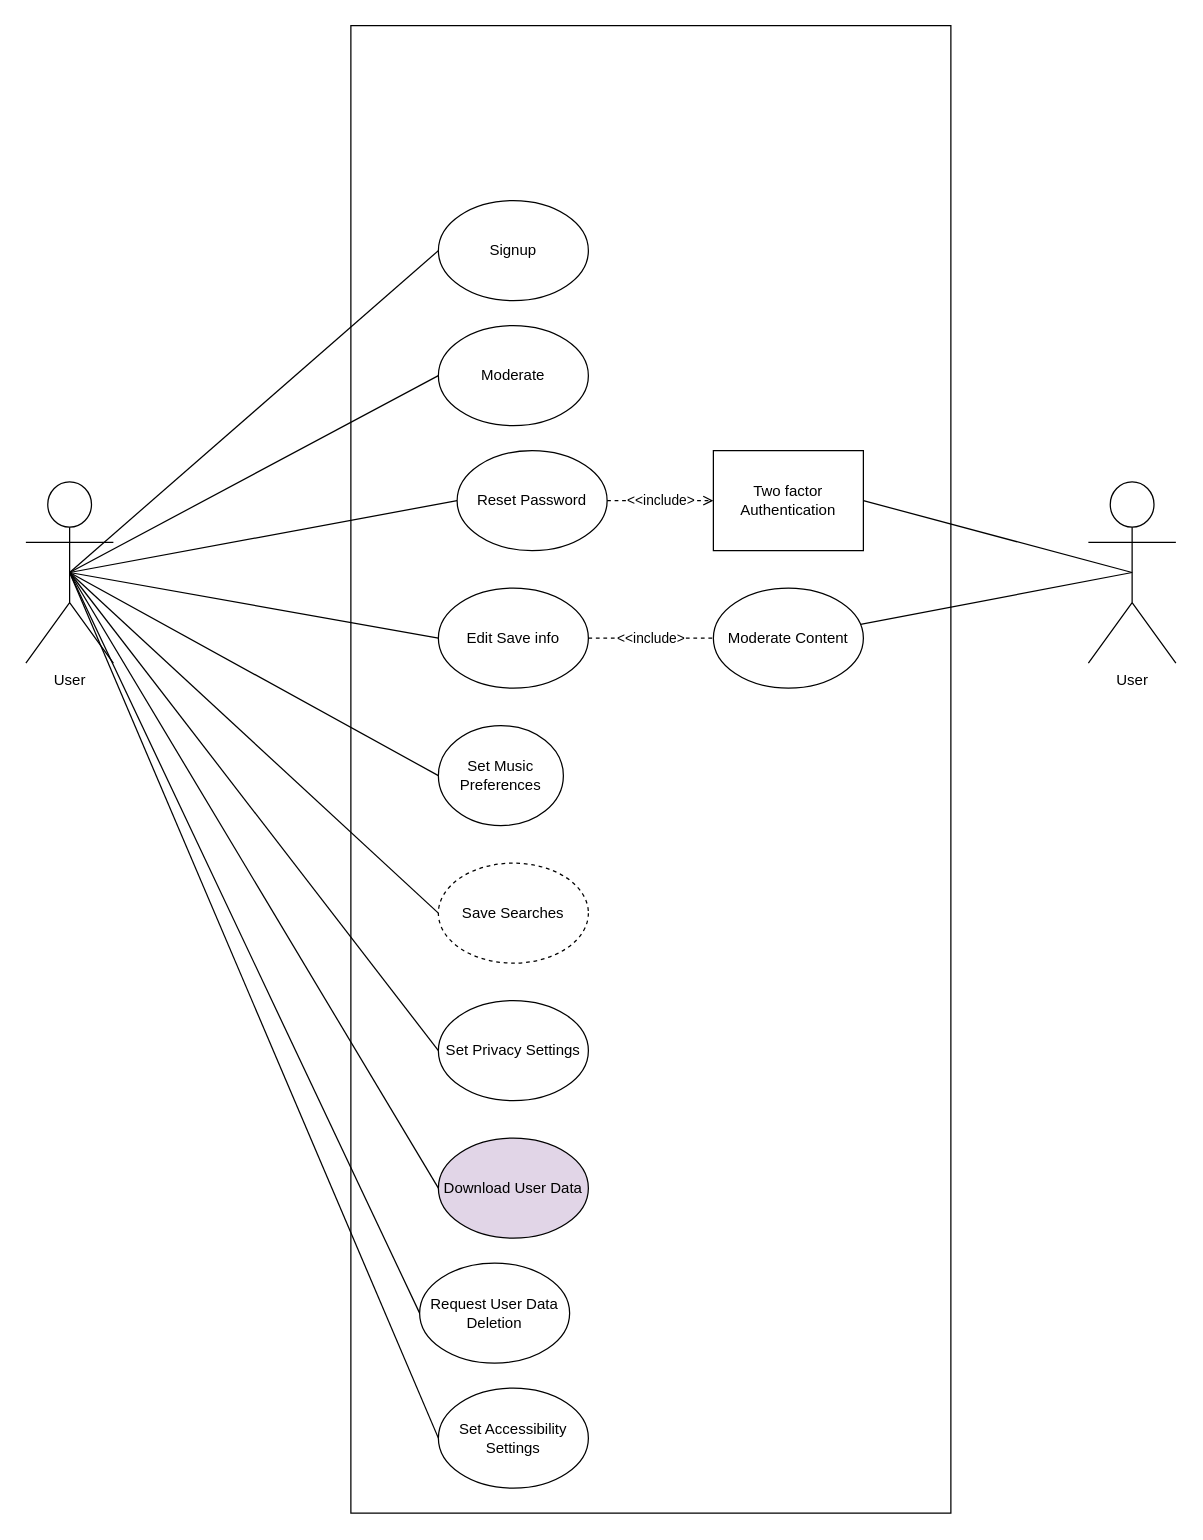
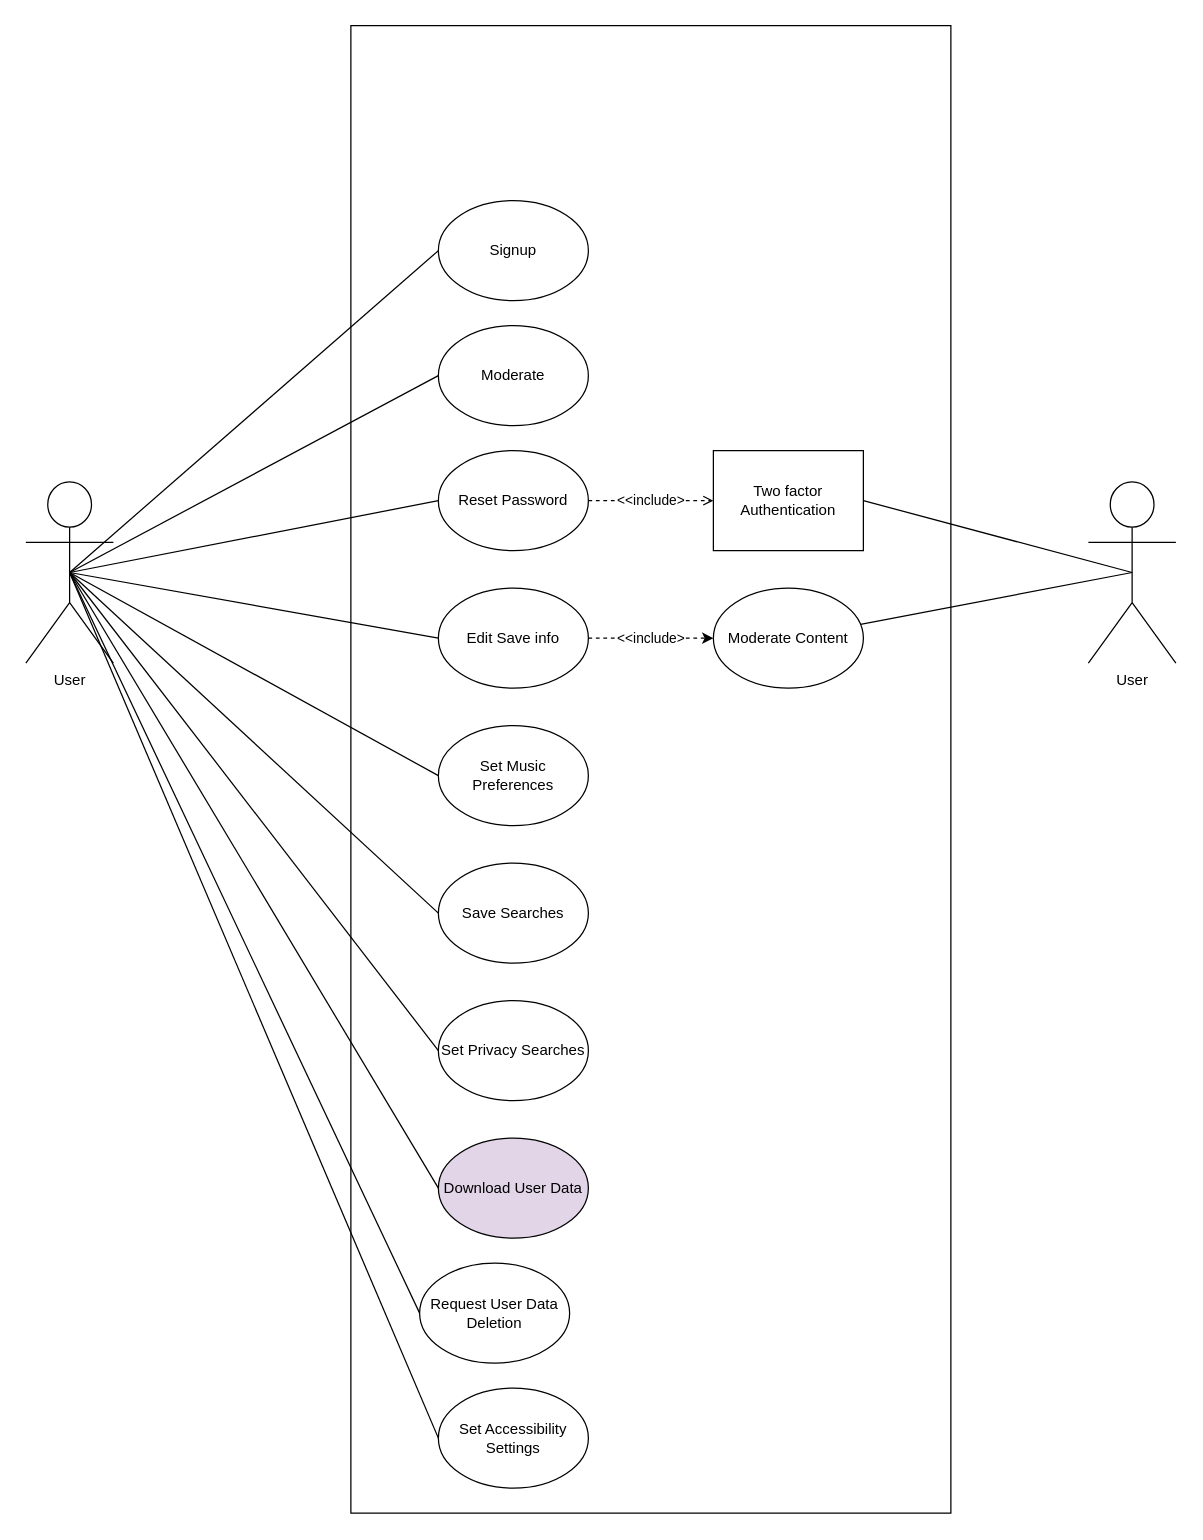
  <mxCell id="0" />
  <mxCell id="1" parent="0" />
  <mxCell id="2" value="" style="rounded=0;whiteSpace=wrap;html=1;movable=0;resizable=0;rotatable=0;deletable=0;editable=0;locked=1;connectable=0;" parent="1" vertex="1"><mxGeometry x="280" y="20" width="480" height="1190" as="geometry" /></mxCell>
  <mxCell id="3" style="rounded=0;orthogonalLoop=1;jettySize=auto;html=1;exitX=0.5;exitY=0.5;exitDx=0;exitDy=0;exitPerimeter=0;entryX=0;entryY=0.5;entryDx=0;entryDy=0;strokeColor=default;endArrow=none;endFill=0;" parent="1" source="13" target="16" edge="1"><mxGeometry relative="1" as="geometry" /></mxCell>
  <mxCell id="4" style="rounded=0;orthogonalLoop=1;jettySize=auto;html=1;exitX=0.5;exitY=0.5;exitDx=0;exitDy=0;exitPerimeter=0;entryX=0;entryY=0.5;entryDx=0;entryDy=0;endArrow=none;endFill=0;" parent="1" source="13" target="23" edge="1"><mxGeometry relative="1" as="geometry" /></mxCell>
  <mxCell id="5" style="rounded=0;orthogonalLoop=1;jettySize=auto;html=1;exitX=0.5;exitY=0.5;exitDx=0;exitDy=0;exitPerimeter=0;entryX=0;entryY=0.5;entryDx=0;entryDy=0;endArrow=none;endFill=0;" parent="1" source="13" target="22" edge="1"><mxGeometry relative="1" as="geometry" /></mxCell>
  <mxCell id="6" style="rounded=0;orthogonalLoop=1;jettySize=auto;html=1;exitX=0.5;exitY=0.5;exitDx=0;exitDy=0;exitPerimeter=0;entryX=0;entryY=0.5;entryDx=0;entryDy=0;endArrow=none;endFill=0;" parent="1" source="13" target="21" edge="1"><mxGeometry relative="1" as="geometry" /></mxCell>
  <mxCell id="7" style="rounded=0;orthogonalLoop=1;jettySize=auto;html=1;exitX=0.5;exitY=0.5;exitDx=0;exitDy=0;exitPerimeter=0;entryX=0;entryY=0.5;entryDx=0;entryDy=0;endArrow=none;endFill=0;" parent="1" source="13" target="18" edge="1"><mxGeometry relative="1" as="geometry" /></mxCell>
  <mxCell id="8" style="rounded=0;orthogonalLoop=1;jettySize=auto;html=1;exitX=0.5;exitY=0.5;exitDx=0;exitDy=0;exitPerimeter=0;entryX=0;entryY=0.5;entryDx=0;entryDy=0;endArrow=none;endFill=0;" parent="1" source="13" target="17" edge="1"><mxGeometry relative="1" as="geometry" /></mxCell>
  <mxCell id="9" style="rounded=0;orthogonalLoop=1;jettySize=auto;html=1;exitX=0.5;exitY=0.5;exitDx=0;exitDy=0;exitPerimeter=0;entryX=0;entryY=0.5;entryDx=0;entryDy=0;endArrow=none;endFill=0;" parent="1" source="13" target="15" edge="1"><mxGeometry relative="1" as="geometry" /></mxCell>
  <mxCell id="10" style="rounded=0;orthogonalLoop=1;jettySize=auto;html=1;exitX=0.5;exitY=0.5;exitDx=0;exitDy=0;exitPerimeter=0;entryX=0;entryY=0.5;entryDx=0;entryDy=0;endArrow=none;endFill=0;" parent="1" source="13" target="14" edge="1"><mxGeometry relative="1" as="geometry" /></mxCell>
  <mxCell id="11" style="rounded=0;orthogonalLoop=1;jettySize=auto;html=1;exitX=0.5;exitY=0.5;exitDx=0;exitDy=0;exitPerimeter=0;entryX=0;entryY=0.5;entryDx=0;entryDy=0;endArrow=none;endFill=0;" parent="1" source="13" target="24" edge="1"><mxGeometry relative="1" as="geometry" /></mxCell>
  <mxCell id="12" style="rounded=0;orthogonalLoop=1;jettySize=auto;html=1;exitX=0.5;exitY=0.5;exitDx=0;exitDy=0;exitPerimeter=0;entryX=0;entryY=0.5;entryDx=0;entryDy=0;endArrow=none;endFill=0;" parent="1" source="13" target="25" edge="1"><mxGeometry relative="1" as="geometry" /></mxCell>
  <mxCell id="13" value="User" style="shape=umlActor;verticalLabelPosition=bottom;verticalAlign=top;html=1;outlineConnect=0;" parent="1" vertex="1"><mxGeometry y="385" width="70" height="145" as="geometry" x="20" /></mxCell>
  <mxCell id="14" value="Set Accessibility Settings" style="ellipse;whiteSpace=wrap;html=1;" parent="1" vertex="1"><mxGeometry x="350" y="1110" width="120" height="80" as="geometry" /></mxCell>
  <mxCell id="15" value="Download User Data" style="ellipse;whiteSpace=wrap;html=1;fillColor=#e1d5e7;" parent="1" vertex="1"><mxGeometry x="350" y="910" width="120" height="80" as="geometry" /></mxCell>
  <mxCell id="16" value="Moderate" style="ellipse;whiteSpace=wrap;html=1;" parent="1" vertex="1"><mxGeometry x="350" y="260" width="120" height="80" as="geometry" /></mxCell>
- <mxCell id="17" value="Set Privacy Settings" style="ellipse;whiteSpace=wrap;html=1;" parent="1" vertex="1"><mxGeometry x="350" y="800" width="120" height="80" as="geometry" /></mxCell>
- <mxCell id="18" value="Save Searches" style="ellipse;whiteSpace=wrap;html=1;dashed=1;" parent="1" vertex="1"><mxGeometry x="350" y="690" width="120" height="80" as="geometry" /></mxCell>
+ <mxCell id="17" value="Set Privacy Searches" style="ellipse;whiteSpace=wrap;html=1;" parent="1" vertex="1"><mxGeometry x="350" y="800" width="120" height="80" as="geometry" /></mxCell>
+ <mxCell id="18" value="Save Searches" style="ellipse;whiteSpace=wrap;html=1;" parent="1" vertex="1"><mxGeometry x="350" y="690" width="120" height="80" as="geometry" /></mxCell>
  <mxCell id="19" value="&amp;lt;&amp;lt;include&amp;gt;" style="rounded=0;orthogonalLoop=1;jettySize=auto;html=1;entryX=0;entryY=0.5;entryDx=0;entryDy=0;dashed=1;exitX=1;exitY=0.5;exitDx=0;exitDy=0;endArrow=open;" parent="1" source="23" target="20" edge="1"><mxGeometry relative="1" as="geometry"><mxPoint x="510" y="420" as="sourcePoint" /></mxGeometry></mxCell>
  <mxCell id="20" value="Two factor Authentication" style="whiteSpace=wrap;html=1;rounded=0;" parent="1" vertex="1"><mxGeometry x="570" y="360" width="120" height="80" as="geometry" /></mxCell>
- <mxCell id="21" value="Set Music Preferences" style="ellipse;whiteSpace=wrap;html=1;" parent="1" vertex="1"><mxGeometry x="350" y="580" width="100" height="80" as="geometry" /></mxCell>
+ <mxCell id="21" value="Set Music Preferences" style="ellipse;whiteSpace=wrap;html=1;" parent="1" vertex="1"><mxGeometry x="350" y="580" width="120" height="80" as="geometry" /></mxCell>
  <mxCell id="22" value="Edit Save info" style="ellipse;whiteSpace=wrap;html=1;" parent="1" vertex="1"><mxGeometry x="350" y="470" width="120" height="80" as="geometry" /></mxCell>
- <mxCell id="23" value="Reset Password" style="ellipse;whiteSpace=wrap;html=1;" parent="1" vertex="1"><mxGeometry x="365" y="360" width="120" height="80" as="geometry" /></mxCell>
+ <mxCell id="23" value="Reset Password" style="ellipse;whiteSpace=wrap;html=1;" parent="1" vertex="1"><mxGeometry x="350" y="360" width="120" height="80" as="geometry" /></mxCell>
  <mxCell id="24" value="Signup" style="ellipse;whiteSpace=wrap;html=1;" parent="1" vertex="1"><mxGeometry x="350" y="160" width="120" height="80" as="geometry" /></mxCell>
  <mxCell id="25" value="Request User Data Deletion" style="ellipse;whiteSpace=wrap;html=1;" parent="1" vertex="1"><mxGeometry x="335" y="1010" width="120" height="80" as="geometry" /></mxCell>
  <mxCell id="26" value="Moderate Content" style="ellipse;whiteSpace=wrap;html=1;" vertex="1" parent="1"><mxGeometry x="570" y="470" width="120" height="80" as="geometry" /></mxCell>
- <mxCell id="27" value="&amp;lt;&amp;lt;include&amp;gt;" style="rounded=0;orthogonalLoop=1;jettySize=auto;html=1;entryX=0;entryY=0.5;entryDx=0;entryDy=0;dashed=1;exitX=1;exitY=0.5;exitDx=0;exitDy=0;endArrow=none;" edge="1" parent="1" source="22" target="26"><mxGeometry relative="1" as="geometry"><mxPoint x="480" y="410" as="sourcePoint" /><mxPoint x="580" y="410" as="targetPoint" /></mxGeometry></mxCell>
+ <mxCell id="27" value="&amp;lt;&amp;lt;include&amp;gt;" style="rounded=0;orthogonalLoop=1;jettySize=auto;html=1;entryX=0;entryY=0.5;entryDx=0;entryDy=0;dashed=1;exitX=1;exitY=0.5;exitDx=0;exitDy=0;" edge="1" parent="1" source="22" target="26"><mxGeometry relative="1" as="geometry"><mxPoint x="480" y="410" as="sourcePoint" /><mxPoint x="580" y="410" as="targetPoint" /></mxGeometry></mxCell>
  <mxCell id="28" style="rounded=0;orthogonalLoop=1;jettySize=auto;html=1;exitX=0.5;exitY=0.5;exitDx=0;exitDy=0;exitPerimeter=0;endArrow=none;endFill=0;" edge="1" parent="1" source="30" target="26"><mxGeometry relative="1" as="geometry" /></mxCell>
  <mxCell id="29" style="rounded=0;orthogonalLoop=1;jettySize=auto;html=1;exitX=0.5;exitY=0.5;exitDx=0;exitDy=0;exitPerimeter=0;entryX=1;entryY=0.5;entryDx=0;entryDy=0;endArrow=none;endFill=0;" edge="1" parent="1" source="30" target="20"><mxGeometry relative="1" as="geometry" /></mxCell>
  <mxCell id="30" value="User" style="shape=umlActor;verticalLabelPosition=bottom;verticalAlign=top;html=1;outlineConnect=0;" vertex="1" parent="1"><mxGeometry x="870" y="385" width="70" height="145" as="geometry" /></mxCell>
